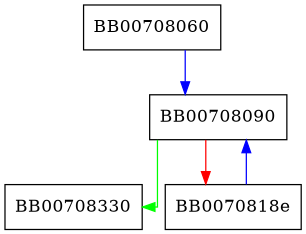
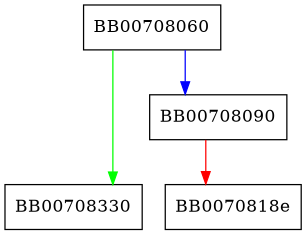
  digraph {
    splines=ortho
    node [shape=box]
    edge [color=blue]
    BB00708060
    BB00708090
    BB00708330
    BB0070818e
    BB00708060 -> BB00708090
-   BB00708090 -> BB00708330 [color=green]
+   BB00708060 -> BB00708330 [color=green]
    BB00708090 -> BB0070818e [color=red]
-   BB0070818e -> BB00708090
  }
